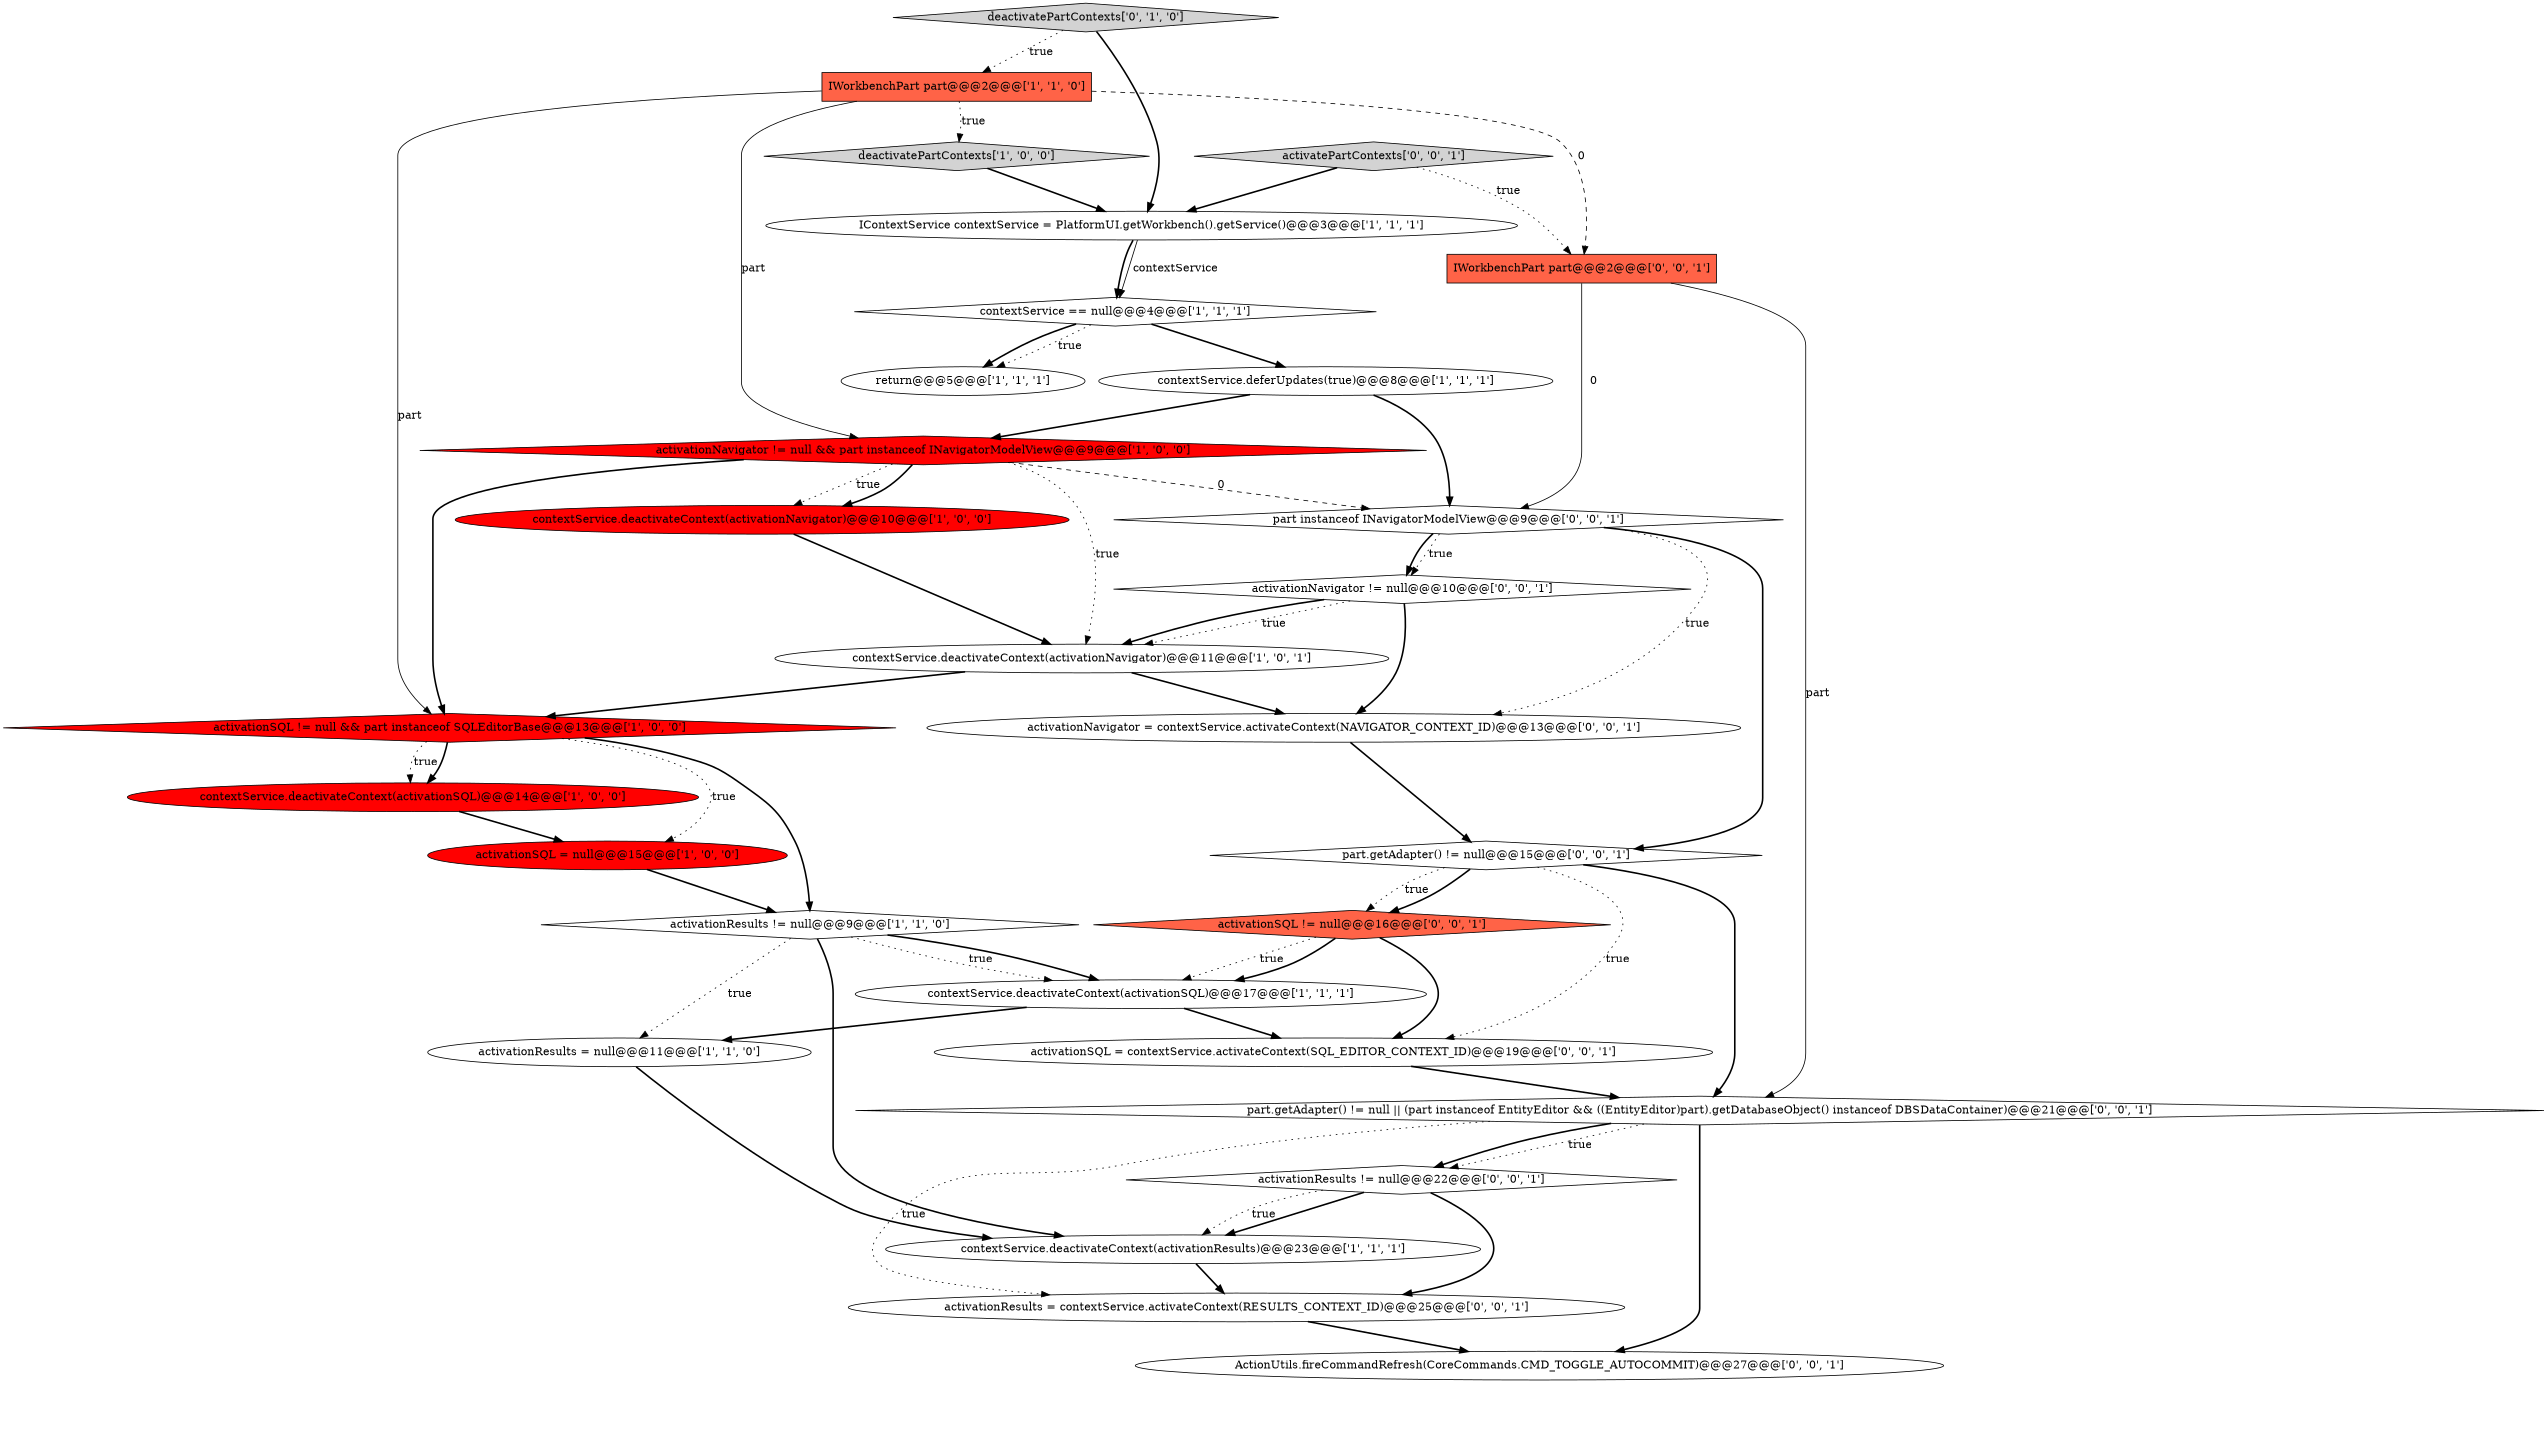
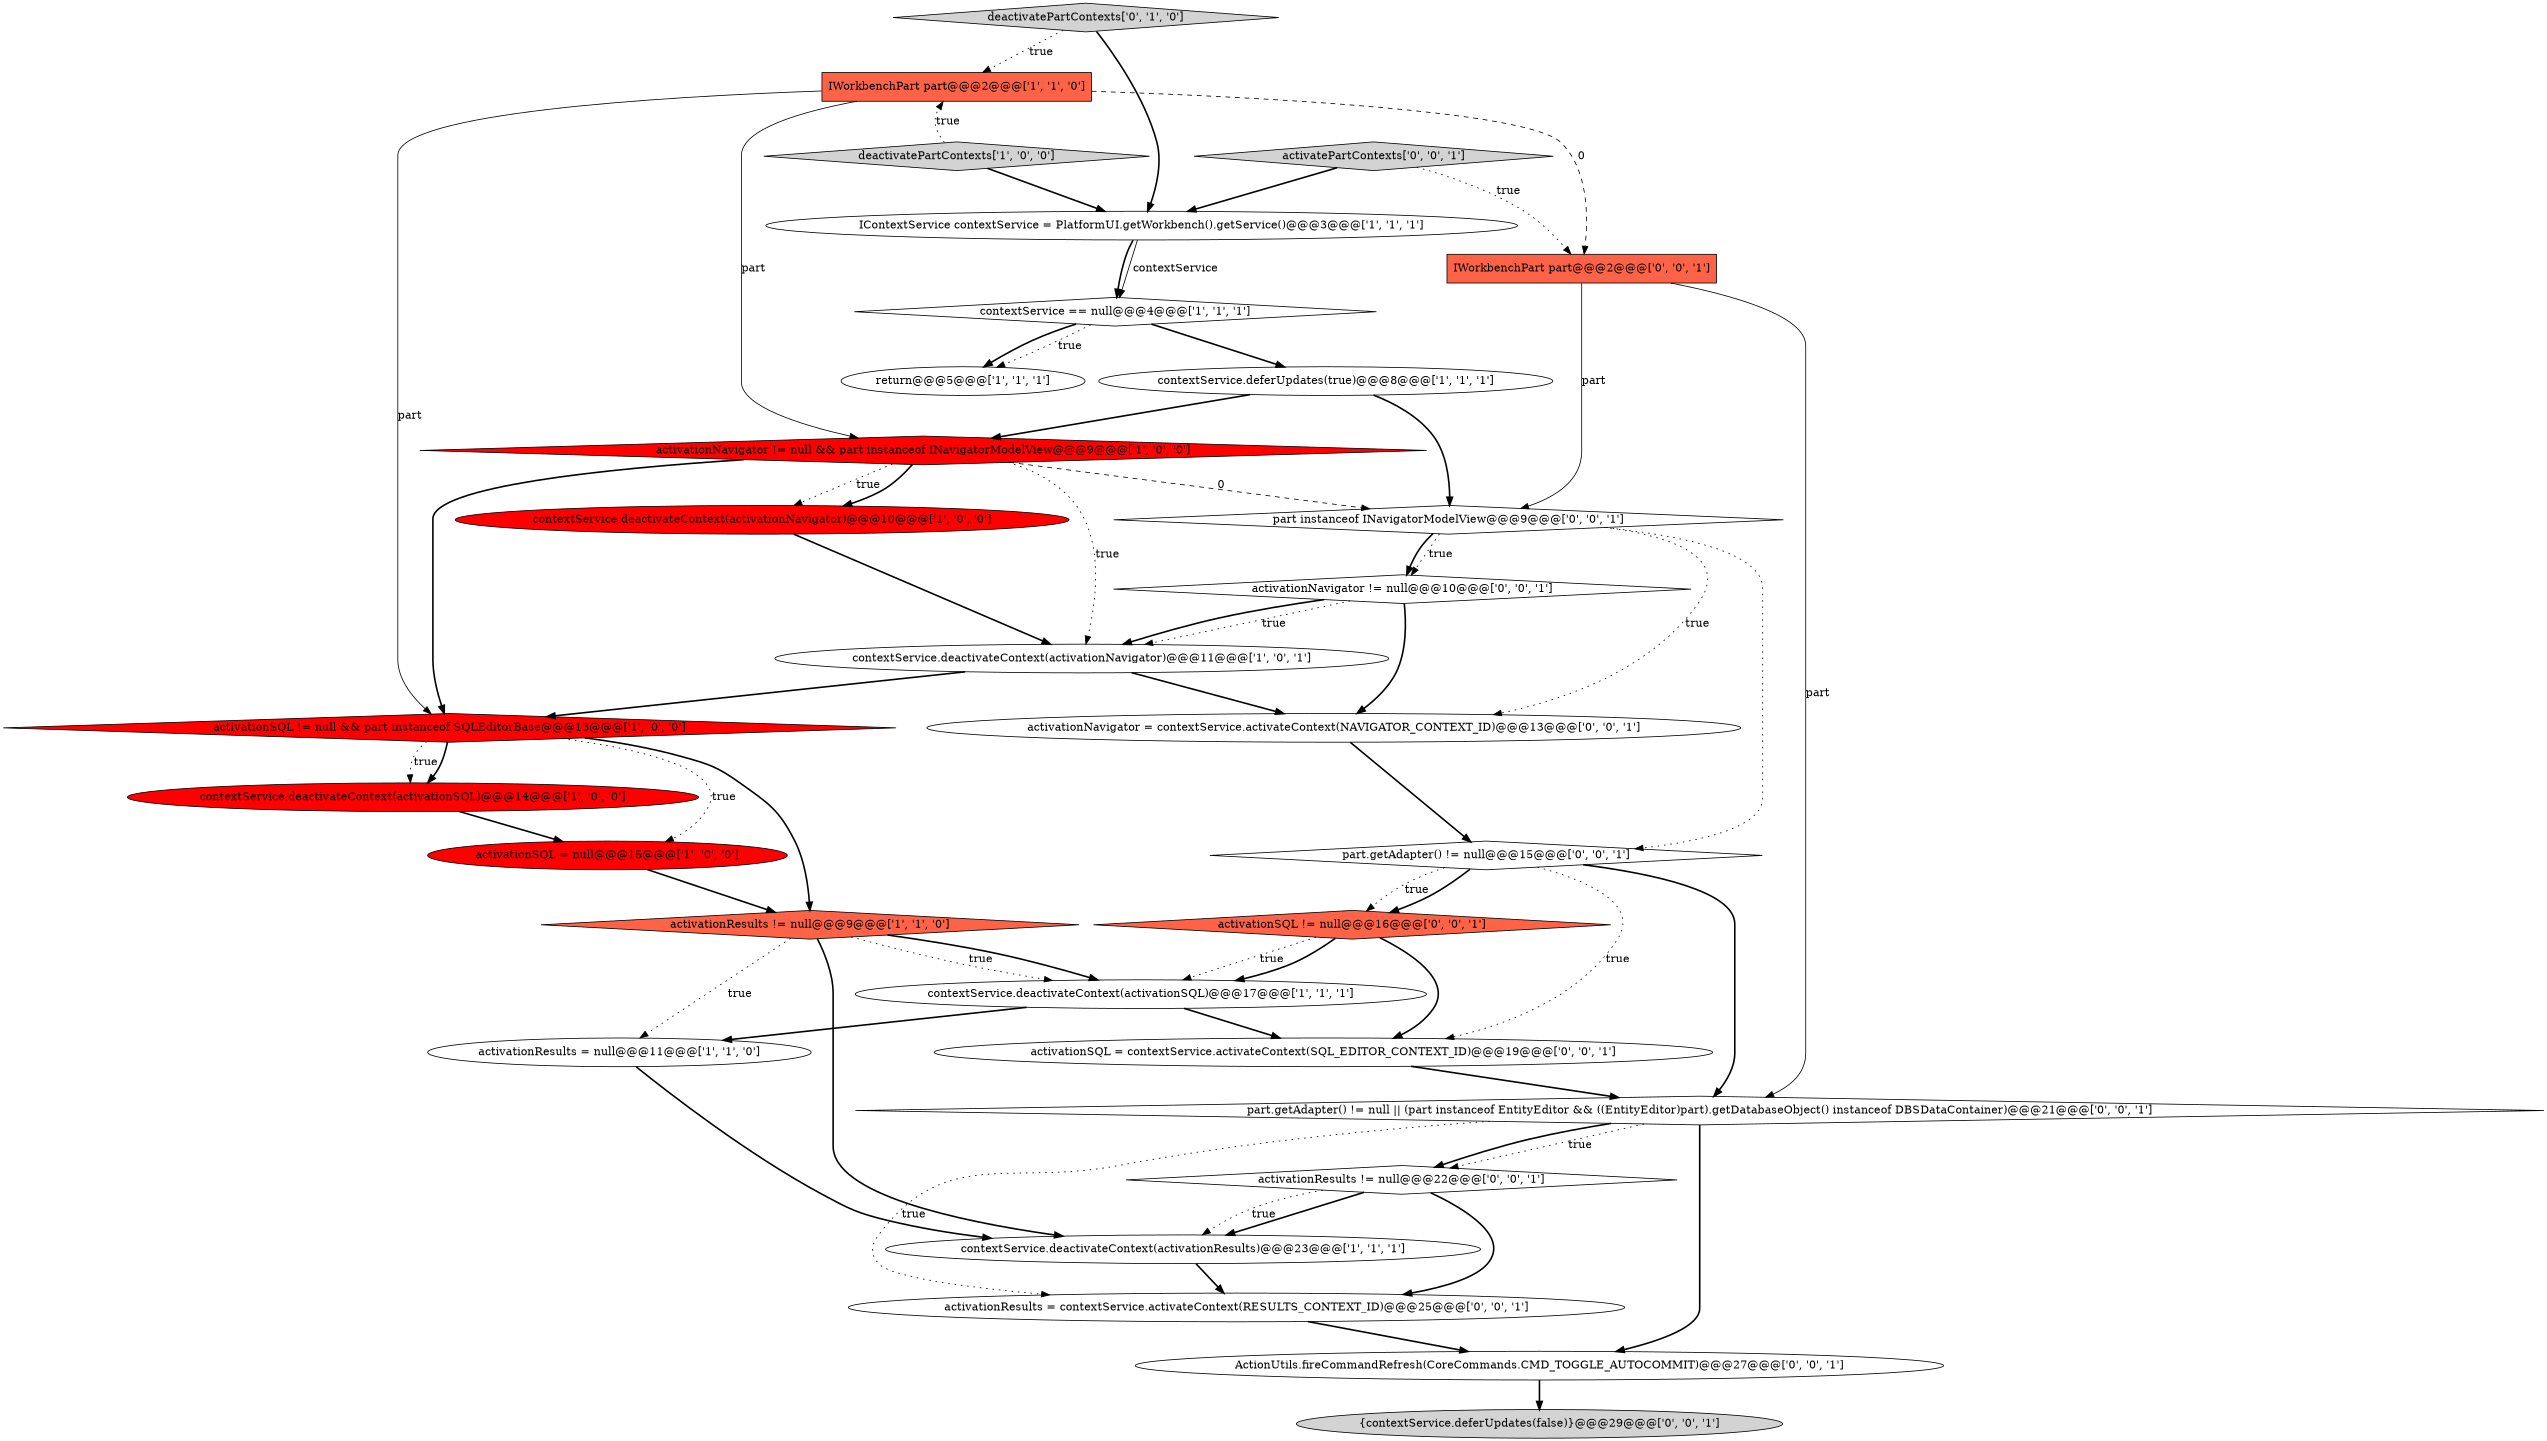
  digraph {
    node [fillcolor=white shape=ellipse style=filled]
    edge [style=bold]
    n1 [label="part.getAdapter() != null || (part instanceof EntityEditor && ((EntityEditor)part).getDatabaseObject() instanceof DBSDataContainer)@@@21@@@['0', '0', '1']" shape=diamond]
    n2 [label="activationResults != null@@@22@@@['0', '0', '1']" shape=diamond]
    n3 [label="activationResults = contextService.activateContext(RESULTS_CONTEXT_ID)@@@25@@@['0', '0', '1']"]
    n4 [label="ActionUtils.fireCommandRefresh(CoreCommands.CMD_TOGGLE_AUTOCOMMIT)@@@27@@@['0', '0', '1']"]
    n5 [label="contextService.deactivateContext(activationResults)@@@23@@@['1', '1', '1']"]
+   n6 [fillcolor=lightgray label="{contextService.deferUpdates(false)}@@@29@@@['0', '0', '1']"]
    n7 [label="activationResults = null@@@11@@@['1', '1', '0']"]
    n8 [fillcolor=lightgray label="deactivatePartContexts['1', '0', '0']" shape=diamond]
    n9 [label="IContextService contextService = PlatformUI.getWorkbench().getService()@@@3@@@['1', '1', '1']"]
    n10 [fillcolor=tomato label="IWorkbenchPart part@@@2@@@['1', '1', '0']" shape=box]
    n11 [label="contextService == null@@@4@@@['1', '1', '1']" shape=diamond]
    n12 [fillcolor=red label="activationNavigator != null && part instanceof INavigatorModelView@@@9@@@['1', '0', '0']" shape=diamond]
    n13 [fillcolor=red label="activationSQL != null && part instanceof SQLEditorBase@@@13@@@['1', '0', '0']" shape=diamond]
    n14 [fillcolor=tomato label="IWorkbenchPart part@@@2@@@['0', '0', '1']" shape=box]
    n15 [label="part.getAdapter() != null@@@15@@@['0', '0', '1']" shape=diamond]
    n16 [label="activationSQL = contextService.activateContext(SQL_EDITOR_CONTEXT_ID)@@@19@@@['0', '0', '1']"]
    n17 [fillcolor=tomato label="activationSQL != null@@@16@@@['0', '0', '1']" shape=diamond]
    n18 [label="contextService.deactivateContext(activationSQL)@@@17@@@['1', '1', '1']"]
    n19 [label="contextService.deferUpdates(true)@@@8@@@['1', '1', '1']"]
    n20 [label="return@@@5@@@['1', '1', '1']"]
    n21 [label="activationNavigator = contextService.activateContext(NAVIGATOR_CONTEXT_ID)@@@13@@@['0', '0', '1']"]
    n22 [label="part instanceof INavigatorModelView@@@9@@@['0', '0', '1']" shape=diamond]
    n23 [fillcolor=red label="contextService.deactivateContext(activationNavigator)@@@10@@@['1', '0', '0']"]
    n24 [label="contextService.deactivateContext(activationNavigator)@@@11@@@['1', '0', '1']"]
-   n25 [label="activationResults != null@@@9@@@['1', '1', '0']" shape=diamond]
+   n25 [fillcolor=tomato label="activationResults != null@@@9@@@['1', '1', '0']" shape=diamond]
    n26 [fillcolor=red label="contextService.deactivateContext(activationSQL)@@@14@@@['1', '0', '0']"]
    n27 [fillcolor=red label="activationSQL = null@@@15@@@['1', '0', '0']"]
    n28 [label="activationNavigator != null@@@10@@@['0', '0', '1']" shape=diamond]
    n29 [fillcolor=lightgray label="deactivatePartContexts['0', '1', '0']" shape=diamond]
    n30 [fillcolor=lightgray label="activatePartContexts['0', '0', '1']" shape=diamond]
    n1 -> n2 [label=true style=dotted]
    n1 -> n2
    n1 -> n3 [label=true style=dotted]
    n1 -> n4
    n2 -> n3
    n2 -> n5
    n2 -> n5 [label=true style=dotted]
    n3 -> n4
+   n4 -> n6
    n5 -> n3
    n7 -> n5
    n8 -> n9
-   n10 -> n8 [label=true style=dotted]
+   n8 -> n10 [label=true style=dotted]
    n9 -> n11 [label=contextService style=solid]
    n9 -> n11
    n10 -> n12 [label=part style=solid]
    n10 -> n13 [label=part style=solid]
    n10 -> n14 [label=0 style=dashed]
    n11 -> n19
    n11 -> n20
    n11 -> n20 [label=true style=dotted]
    n12 -> n13
    n12 -> n22 [label=0 style=dashed]
    n12 -> n23 [label=true style=dotted]
    n12 -> n23
    n12 -> n24 [label=true style=dotted]
    n13 -> n25
    n13 -> n26 [label=true style=dotted]
    n13 -> n26
    n13 -> n27 [label=true style=dotted]
    n14 -> n1 [label=part style=solid]
-   n14 -> n22 [label=0 style=solid]
+   n14 -> n22 [label=part style=solid]
    n15 -> n1
    n15 -> n16 [label=true style=dotted]
    n15 -> n17 [label=true style=dotted]
    n15 -> n17
    n16 -> n1
    n17 -> n16
    n17 -> n18 [label=true style=dotted]
    n17 -> n18
    n18 -> n7
    n18 -> n16
    n19 -> n12
    n19 -> n22
    n21 -> n15
-   n22 -> n15
+   n22 -> n15 [style=dotted]
    n22 -> n21 [label=true style=dotted]
    n22 -> n28 [label=true style=dotted]
    n22 -> n28
    n23 -> n24
    n24 -> n13
    n24 -> n21
    n25 -> n5
    n25 -> n7 [label=true style=dotted]
    n25 -> n18
    n25 -> n18 [label=true style=dotted]
    n26 -> n27
    n27 -> n25
    n28 -> n21
    n28 -> n24 [label=true style=dotted]
    n28 -> n24
    n29 -> n9
    n29 -> n10 [label=true style=dotted]
    n30 -> n9
    n30 -> n14 [label=true style=dotted]
  }
